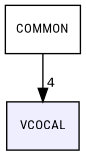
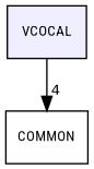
  digraph {
    compound=true
    fontname="Roboto Condensed"
    node [fontname="Roboto Condensed" fontsize=10 shape=box]
    n1 [fillcolor="#eeeeff" label=VCOCAL pencolor=black style=filled]
    n2 [label=COMMON]
-   n2 -> n1 [headlabel=4 labeldistance=1.5 labelfontname=Helvetica labelfontsize=10 fontname="Roboto Condensed"]
+   n1 -> n2 [headlabel=4 labeldistance=1.5 labelfontname=Helvetica labelfontsize=10 fontname="Roboto Condensed"]
  }
